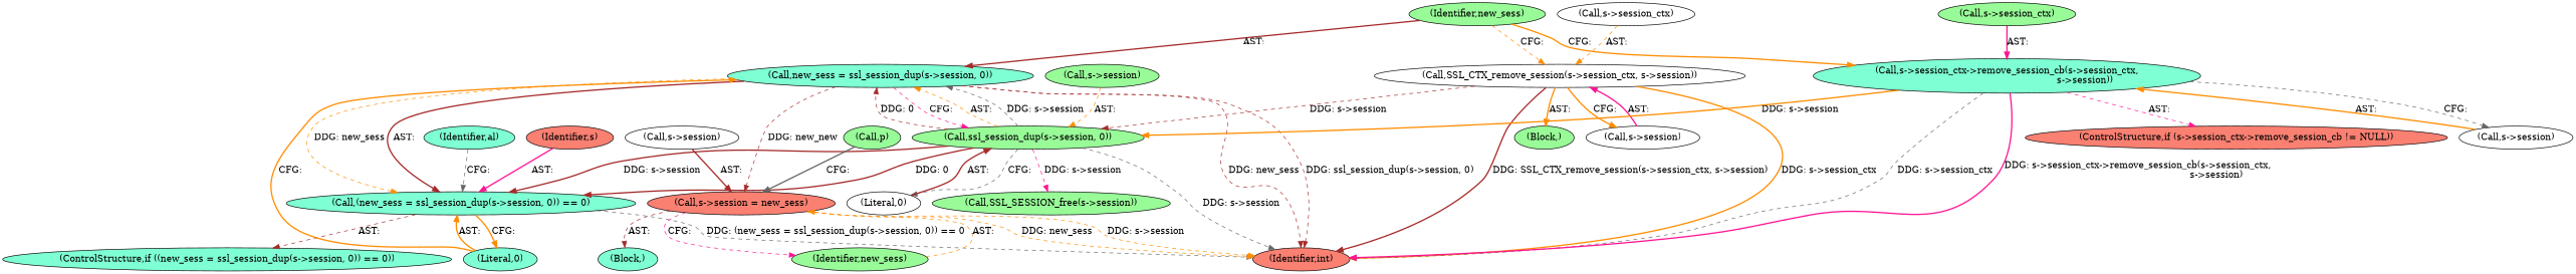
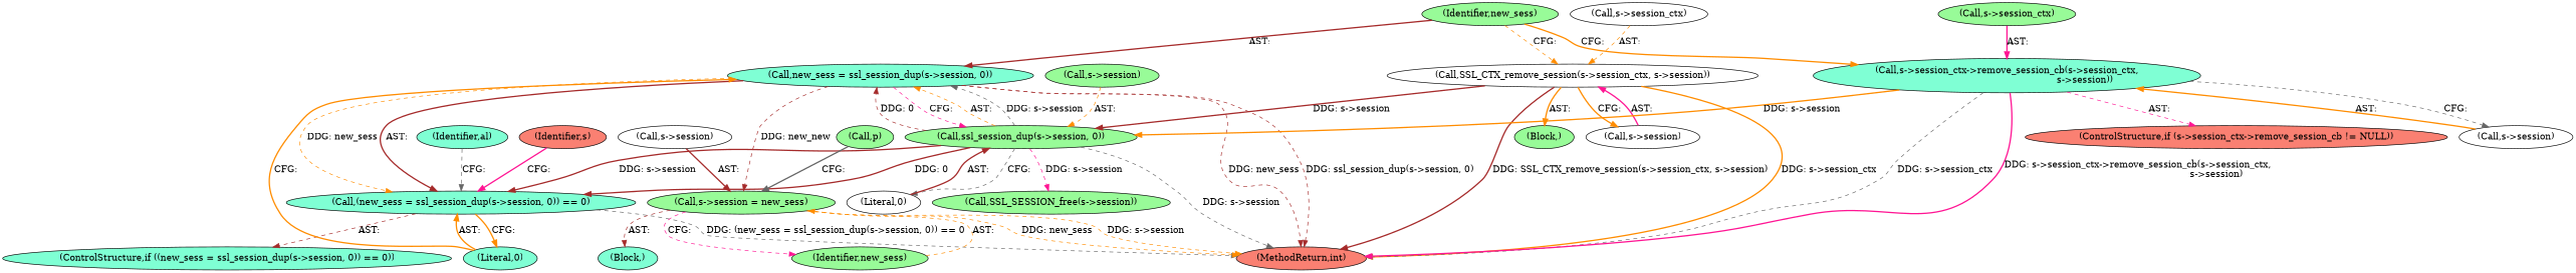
  digraph {
    node [fillcolor=palegreen style=filled]
    edge [color=darkorange style=dashed]
    n1 [fillcolor=aquamarine label="(Call,new_sess = ssl_session_dup(s->session, 0))"]
    n2 [label="(Call,ssl_session_dup(s->session, 0))"]
    n3 [fillcolor=aquamarine label="(Call,(new_sess = ssl_session_dup(s->session, 0)) == 0)"]
-   n4 [fillcolor=salmon label="(Call,s->session = new_sess)"]
-   n5 [fillcolor=salmon label="(Identifier,int)"]
+   n4 [label="(Call,s->session = new_sess)"]
+   n5 [fillcolor=salmon label="(MethodReturn,int)"]
    n6 [fillcolor=white label="(Literal,0)"]
    n7 [label="(Call,SSL_SESSION_free(s->session))"]
    n8 [fillcolor=aquamarine label="(Literal,0)"]
    n9 [fillcolor=aquamarine label="(ControlStructure,if ((new_sess = ssl_session_dup(s->session, 0)) == 0))"]
    n10 [label="(Identifier,new_sess)"]
    n11 [fillcolor=aquamarine label="(Block,)"]
    n12 [fillcolor=white label="(Call,SSL_CTX_remove_session(s->session_ctx, s->session))"]
    n13 [label="(Block,)"]
    n14 [fillcolor=white label="(Call,s->session)"]
    n15 [fillcolor=aquamarine label="(Call,s->session_ctx->remove_session_cb(s->session_ctx,\n                                                      s->session))"]
    n16 [fillcolor=white label="(Call,s->session)"]
    n17 [fillcolor=salmon label="(ControlStructure,if (s->session_ctx->remove_session_cb != NULL))"]
    n18 [label="(Call,p)"]
    n19 [label="(Identifier,new_sess)"]
    n20 [fillcolor=white label="(Call,s->session_ctx)"]
    n21 [fillcolor=white label="(Call,s->session)"]
    n22 [label="(Call,s->session)"]
    n23 [label="(Call,s->session_ctx)"]
    n24 [fillcolor=aquamarine label="(Identifier,al)"]
    n25 [fillcolor=salmon label="(Identifier,s)"]
    n1 -> n2 [color=deeppink label="CFG: "]
    n1 -> n3 [color=brown label="AST: " style=bold]
    n1 -> n3 [label="DDG: new_sess"]
    n1 -> n4 [color=brown label="DDG: new_new"]
    n1 -> n5 [color=brown label="DDG: new_sess"]
    n1 -> n5 [color=brown label="DDG: ssl_session_dup(s->session, 0)"]
    n2 -> n1 [label="AST: "]
    n2 -> n1 [color=gray40 label="DDG: s->session"]
    n2 -> n1 [color=brown label="DDG: 0"]
    n2 -> n3 [color=brown label="DDG: s->session" style=bold]
    n2 -> n3 [color=brown label="DDG: 0" style=bold]
    n2 -> n5 [color=gray40 label="DDG: s->session"]
    n2 -> n6 [color=gray40 label="CFG: "]
    n2 -> n7 [color=deeppink label="DDG: s->session"]
    n3 -> n5 [color=gray40 label="DDG: (new_sess = ssl_session_dup(s->session, 0)) == 0"]
    n3 -> n8 [label="CFG: " style=bold]
    n3 -> n9 [color=brown label="AST: "]
    n4 -> n5 [label="DDG: new_sess"]
    n4 -> n5 [label="DDG: s->session"]
    n4 -> n10 [color=deeppink label="CFG: "]
    n4 -> n11 [color=brown label="AST: "]
    n6 -> n2 [color=brown label="AST: " style=bold]
    n8 -> n1 [label="CFG: " style=bold]
    n8 -> n3 [label="AST: " style=bold]
    n10 -> n4 [label="AST: "]
-   n12 -> n2 [color=brown label="DDG: s->session"]
+   n12 -> n2 [color=brown label="DDG: s->session" style=bold]
    n12 -> n5 [label="DDG: s->session_ctx" style=bold]
    n12 -> n5 [color=brown label="DDG: SSL_CTX_remove_session(s->session_ctx, s->session)" style=bold]
    n12 -> n13 [label="AST: " style=bold]
    n12 -> n14 [label="CFG: " style=bold]
    n14 -> n12 [color=deeppink label="AST: " style=bold]
    n15 -> n2 [label="DDG: s->session" style=bold]
    n15 -> n5 [color=gray40 label="DDG: s->session_ctx"]
    n15 -> n5 [color=deeppink label="DDG: s->session_ctx->remove_session_cb(s->session_ctx,\n                                                      s->session)" style=bold]
    n15 -> n16 [color=gray40 label="CFG: "]
    n15 -> n17 [color=deeppink label="AST: "]
    n16 -> n15 [label="AST: " style=bold]
    n18 -> n4 [color=gray40 label="CFG: " style=bold]
    n19 -> n1 [color=brown label="AST: " style=bold]
    n19 -> n12 [label="CFG: "]
    n19 -> n15 [label="CFG: " style=bold]
    n20 -> n12 [label="AST: "]
    n21 -> n4 [color=brown label="AST: " style=bold]
    n22 -> n2 [label="AST: "]
    n23 -> n15 [color=deeppink label="AST: " style=bold]
    n24 -> n3 [color=gray40 label="CFG: "]
-   n25 -> n3 [color=deeppink label="AST: " style=bold]
+   n25 -> n3 [color=deeppink label="CFG: " style=bold]
  }
